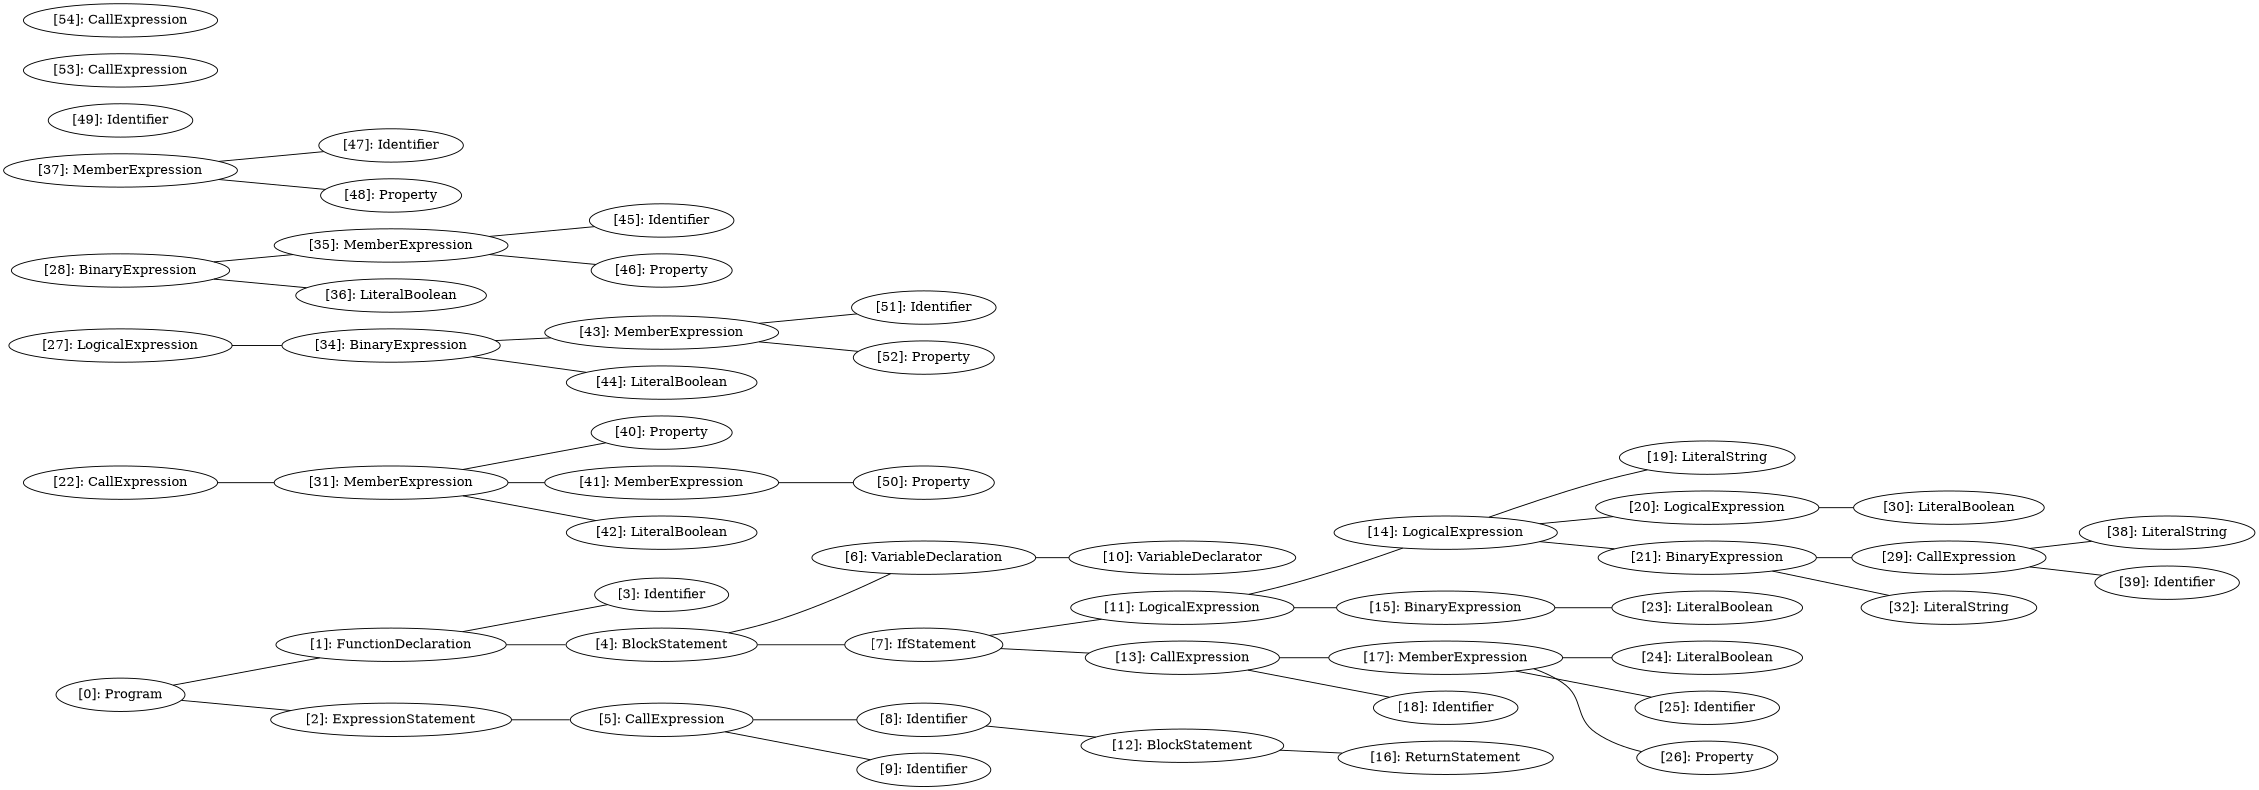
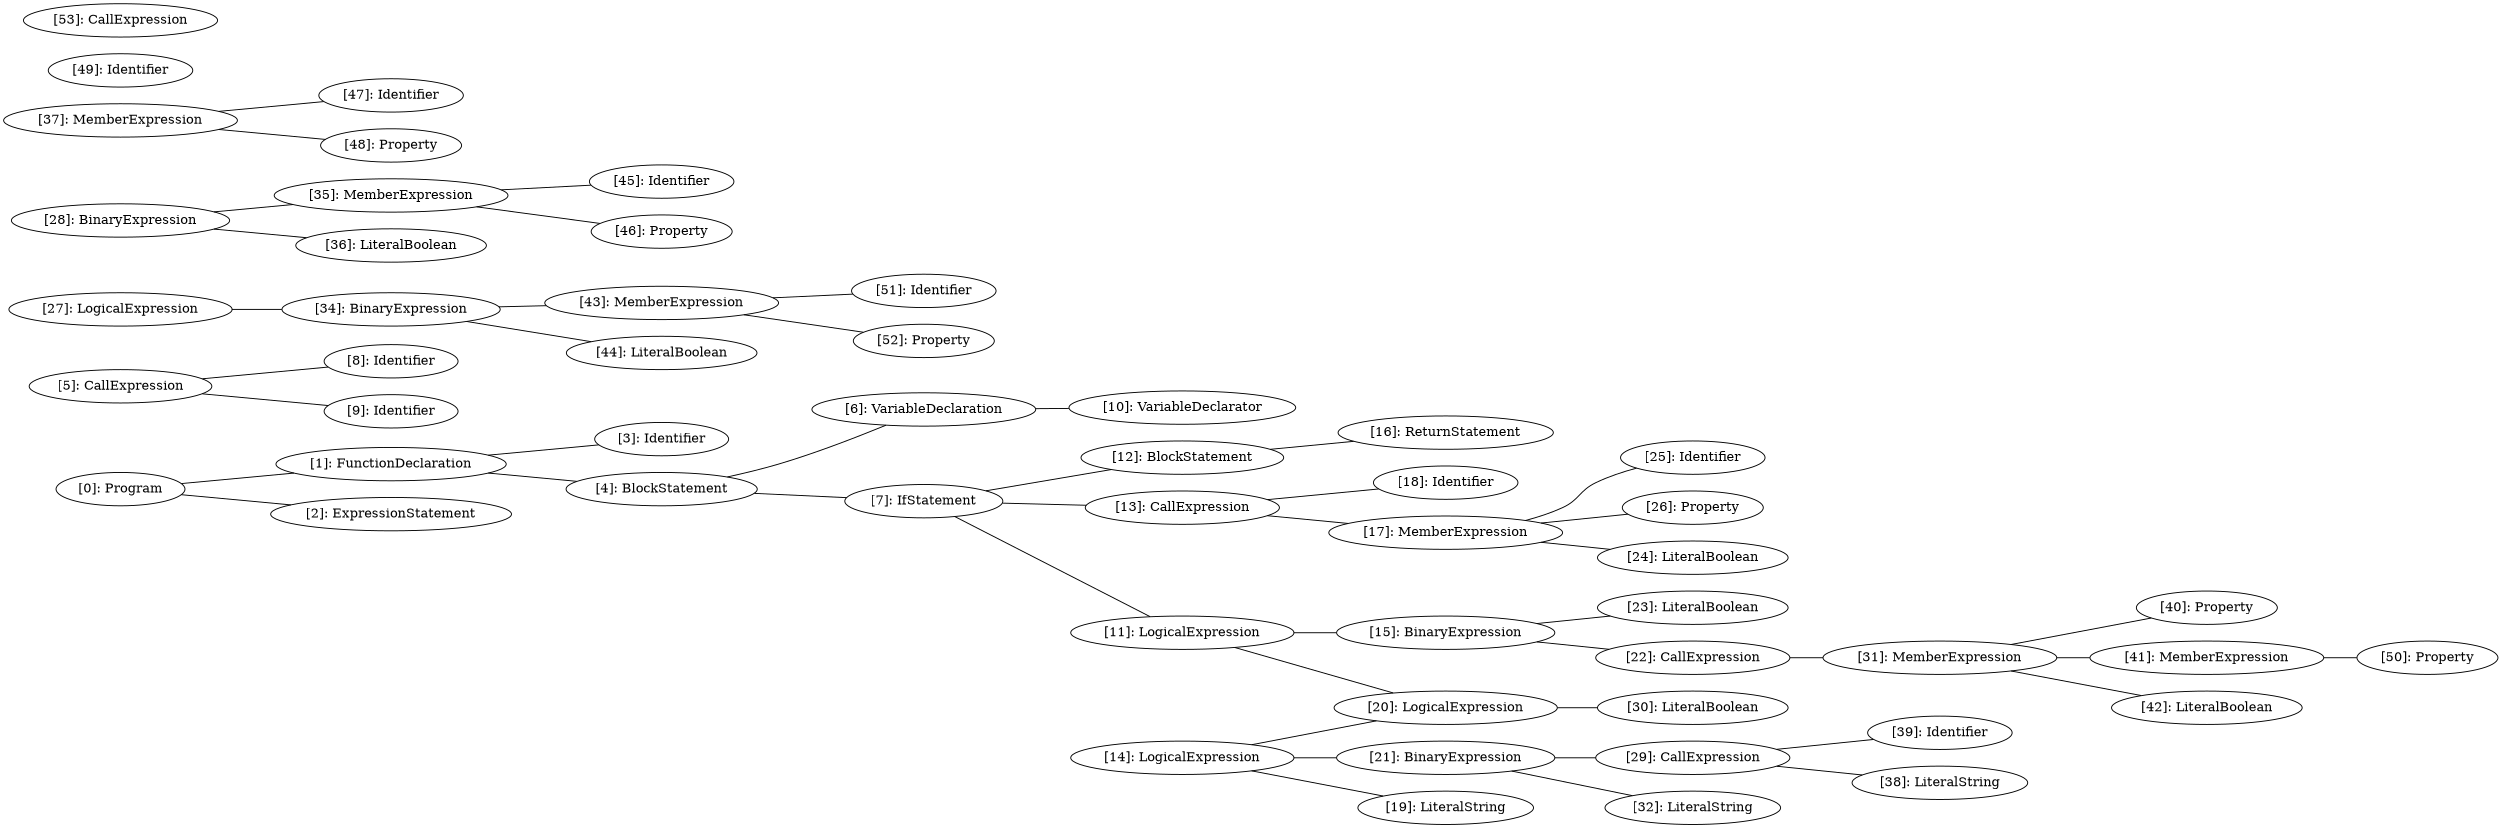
  graph {
    rankdir=LR
    n1 [label="[0]: Program"]
    n2 [label="[1]: FunctionDeclaration"]
    n3 [label="[2]: ExpressionStatement"]
    n4 [label="[3]: Identifier"]
    n5 [label="[4]: BlockStatement"]
    n6 [label="[5]: CallExpression"]
    n7 [label="[6]: VariableDeclaration"]
    n8 [label="[7]: IfStatement"]
    n9 [label="[8]: Identifier"]
    n10 [label="[9]: Identifier"]
    n11 [label="[10]: VariableDeclarator"]
    n12 [label="[11]: LogicalExpression"]
    n13 [label="[12]: BlockStatement"]
    n14 [label="[13]: CallExpression"]
    n15 [label="[14]: LogicalExpression"]
    n16 [label="[15]: BinaryExpression"]
    n17 [label="[16]: ReturnStatement"]
    n18 [label="[17]: MemberExpression"]
    n19 [label="[18]: Identifier"]
    n20 [label="[19]: LiteralString"]
    n21 [label="[20]: LogicalExpression"]
    n22 [label="[21]: BinaryExpression"]
    n23 [label="[22]: CallExpression"]
    n24 [label="[23]: LiteralBoolean"]
    n25 [label="[24]: LiteralBoolean"]
    n26 [label="[25]: Identifier"]
    n27 [label="[26]: Property"]
    n28 [label="[30]: LiteralBoolean"]
    n29 [label="[29]: CallExpression"]
    n30 [label="[32]: LiteralString"]
    n31 [label="[31]: MemberExpression"]
    n32 [label="[38]: LiteralString"]
    n33 [label="[39]: Identifier"]
    n34 [label="[40]: Property"]
    n35 [label="[41]: MemberExpression"]
    n36 [label="[42]: LiteralBoolean"]
    n37 [label="[27]: LogicalExpression"]
    n38 [label="[34]: BinaryExpression"]
    n39 [label="[43]: MemberExpression"]
    n40 [label="[44]: LiteralBoolean"]
    n41 [label="[28]: BinaryExpression"]
    n42 [label="[35]: MemberExpression"]
    n43 [label="[36]: LiteralBoolean"]
    n44 [label="[45]: Identifier"]
    n45 [label="[46]: Property"]
    n46 [label="[37]: MemberExpression"]
    n47 [label="[47]: Identifier"]
    n48 [label="[48]: Property"]
    n49 [label="[50]: Property"]
    n50 [label="[51]: Identifier"]
    n51 [label="[52]: Property"]
    n52 [label="[49]: Identifier"]
    n53 [label="[53]: CallExpression"]
-   n54 [label="[54]: CallExpression"]
    n1 -- n2
    n1 -- n3
    n2 -- n4
    n2 -- n5
-   n3 -- n6
    n5 -- n7
    n5 -- n8
    n6 -- n9
    n6 -- n10
    n7 -- n11
    n8 -- n12
-   n9 -- n13
+   n8 -- n13
    n8 -- n14
-   n12 -- n15
+   n12 -- n21
    n12 -- n16
    n13 -- n17
    n14 -- n18
    n14 -- n19
    n15 -- n20
    n15 -- n21
    n15 -- n22
+   n16 -- n23
    n16 -- n24
    n18 -- n25
    n18 -- n26
    n18 -- n27
    n21 -- n28
    n22 -- n29
    n22 -- n30
    n23 -- n31
    n29 -- n32
    n29 -- n33
    n31 -- n34
    n31 -- n35
    n31 -- n36
    n35 -- n49
    n37 -- n38
    n38 -- n39
    n38 -- n40
    n39 -- n50
    n39 -- n51
    n41 -- n42
    n41 -- n43
    n42 -- n44
    n42 -- n45
    n46 -- n47
    n46 -- n48
  }
